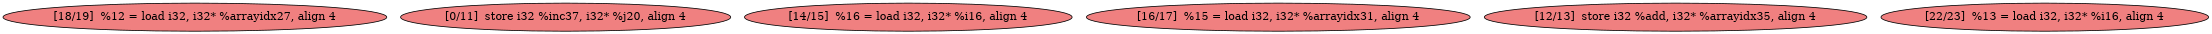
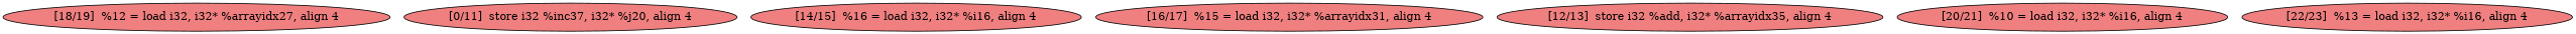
  digraph {
    node [fillcolor=lightcoral shape=ellipse style=filled]
    n1 [label="[18/19]  %12 = load i32, i32* %arrayidx27, align 4"]
    n2 [label="[0/11]  store i32 %inc37, i32* %j20, align 4"]
    n3 [label="[14/15]  %16 = load i32, i32* %i16, align 4"]
    n4 [label="[16/17]  %15 = load i32, i32* %arrayidx31, align 4"]
    n5 [label="[12/13]  store i32 %add, i32* %arrayidx35, align 4"]
+   n6 [label="[20/21]  %10 = load i32, i32* %i16, align 4"]
    n7 [label="[22/23]  %13 = load i32, i32* %i16, align 4"]
  }
